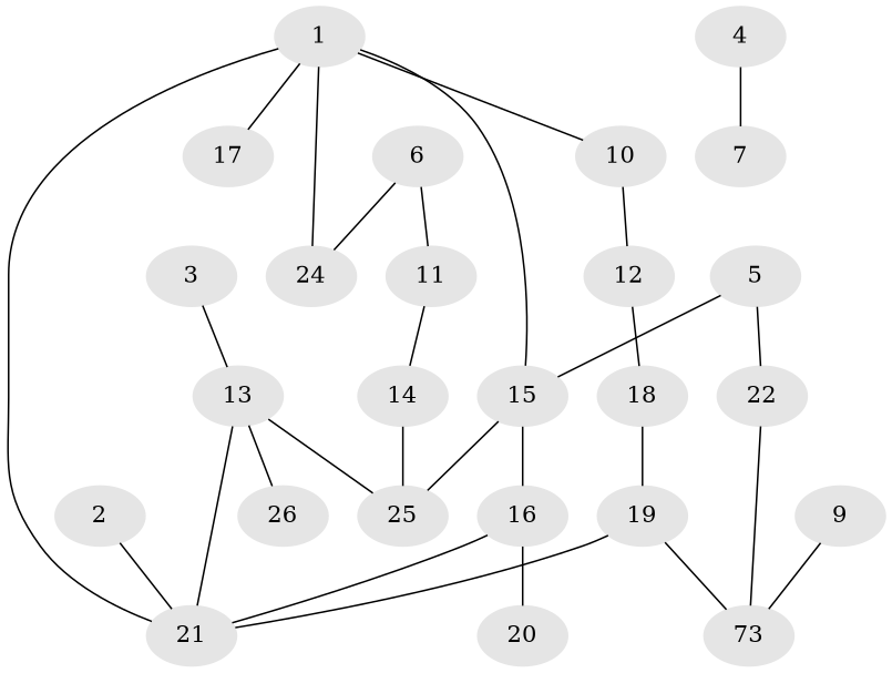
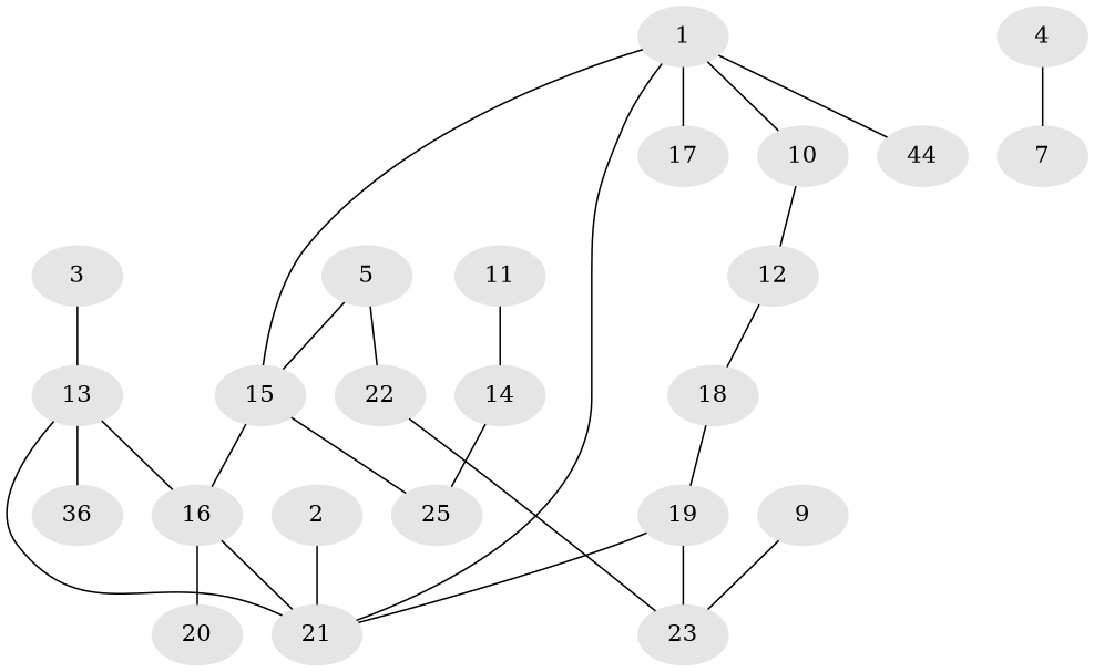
  graph {
    node [color=gray90 style=filled]
    edge [weight=1.0]
    1
    10
    15
    17
    21
-   24
+   24 [label=44]
    12
    16
    25
    2
    4
    7
    3
    13
-   26
+   26 [label=36]
    5
    22
-   23 [label=73]
-   6
+   23
    11
    14
    9
    18
    19
    20
    1 -- 10
    1 -- 15
    1 -- 17
    1 -- 21
    1 -- 24
    10 -- 12
    15 -- 16
    15 -- 25
    12 -- 18
    16 -- 21
    16 -- 20
    2 -- 21
    4 -- 7
    3 -- 13
    13 -- 21
-   13 -- 25
+   13 -- 16
    13 -- 26
    5 -- 15
    5 -- 22
    22 -- 23
-   6 -- 24
-   6 -- 11
    11 -- 14
    14 -- 25
    9 -- 23
    18 -- 19
    19 -- 21
    19 -- 23
  }
